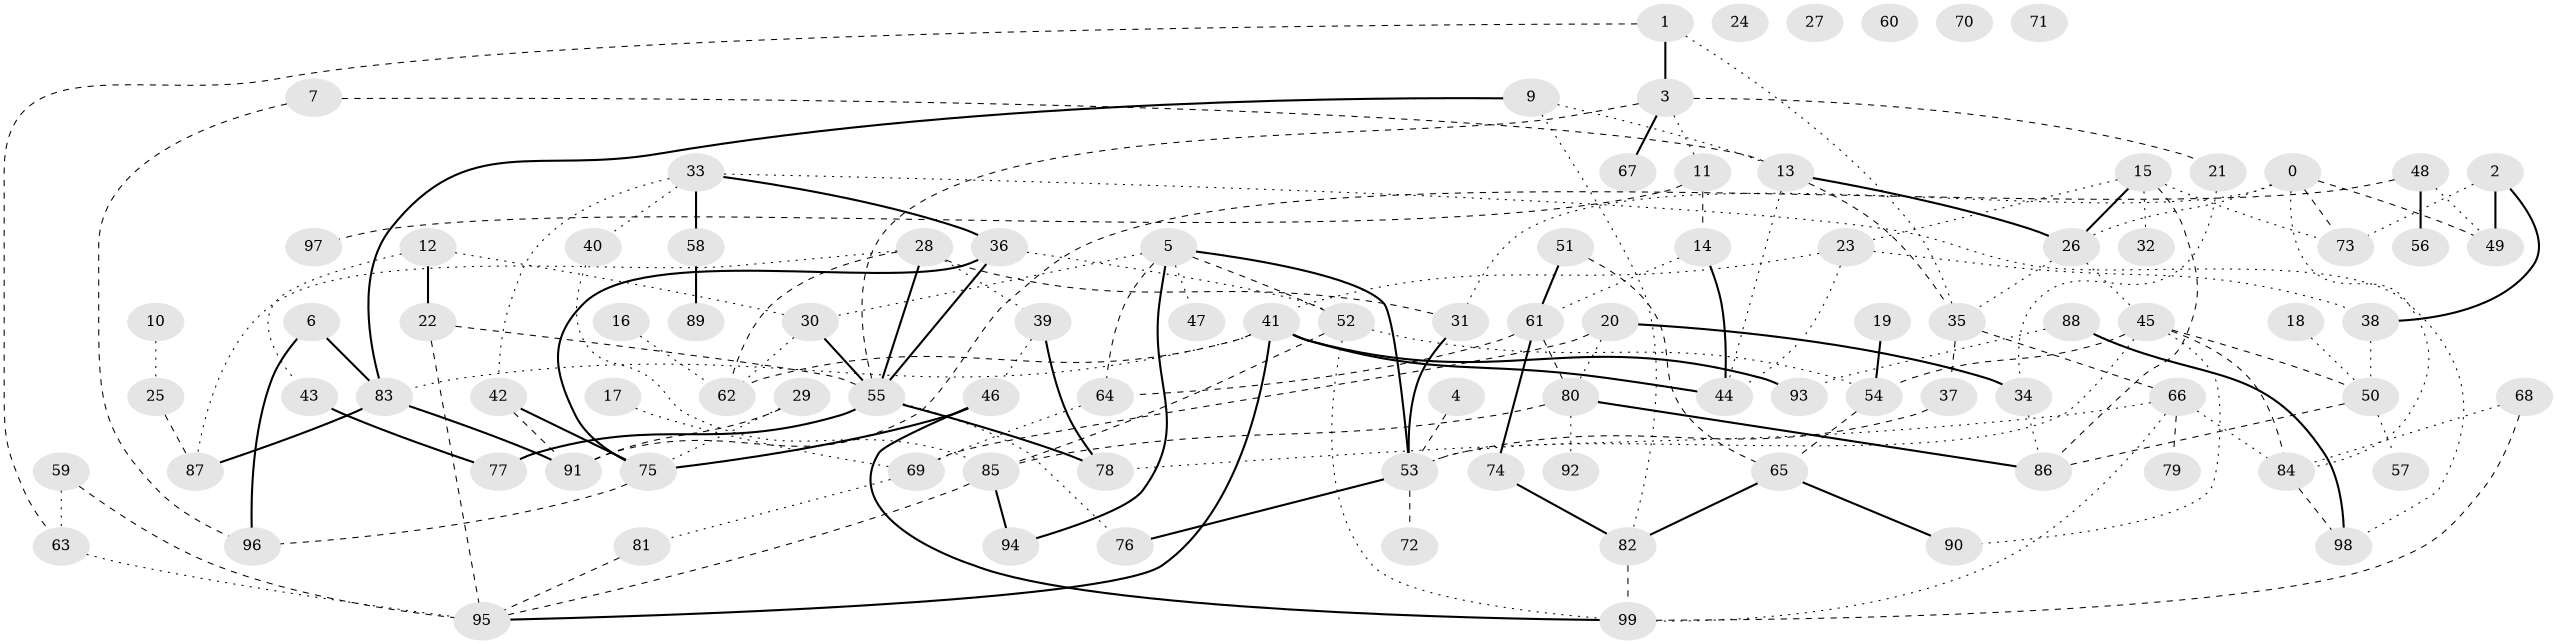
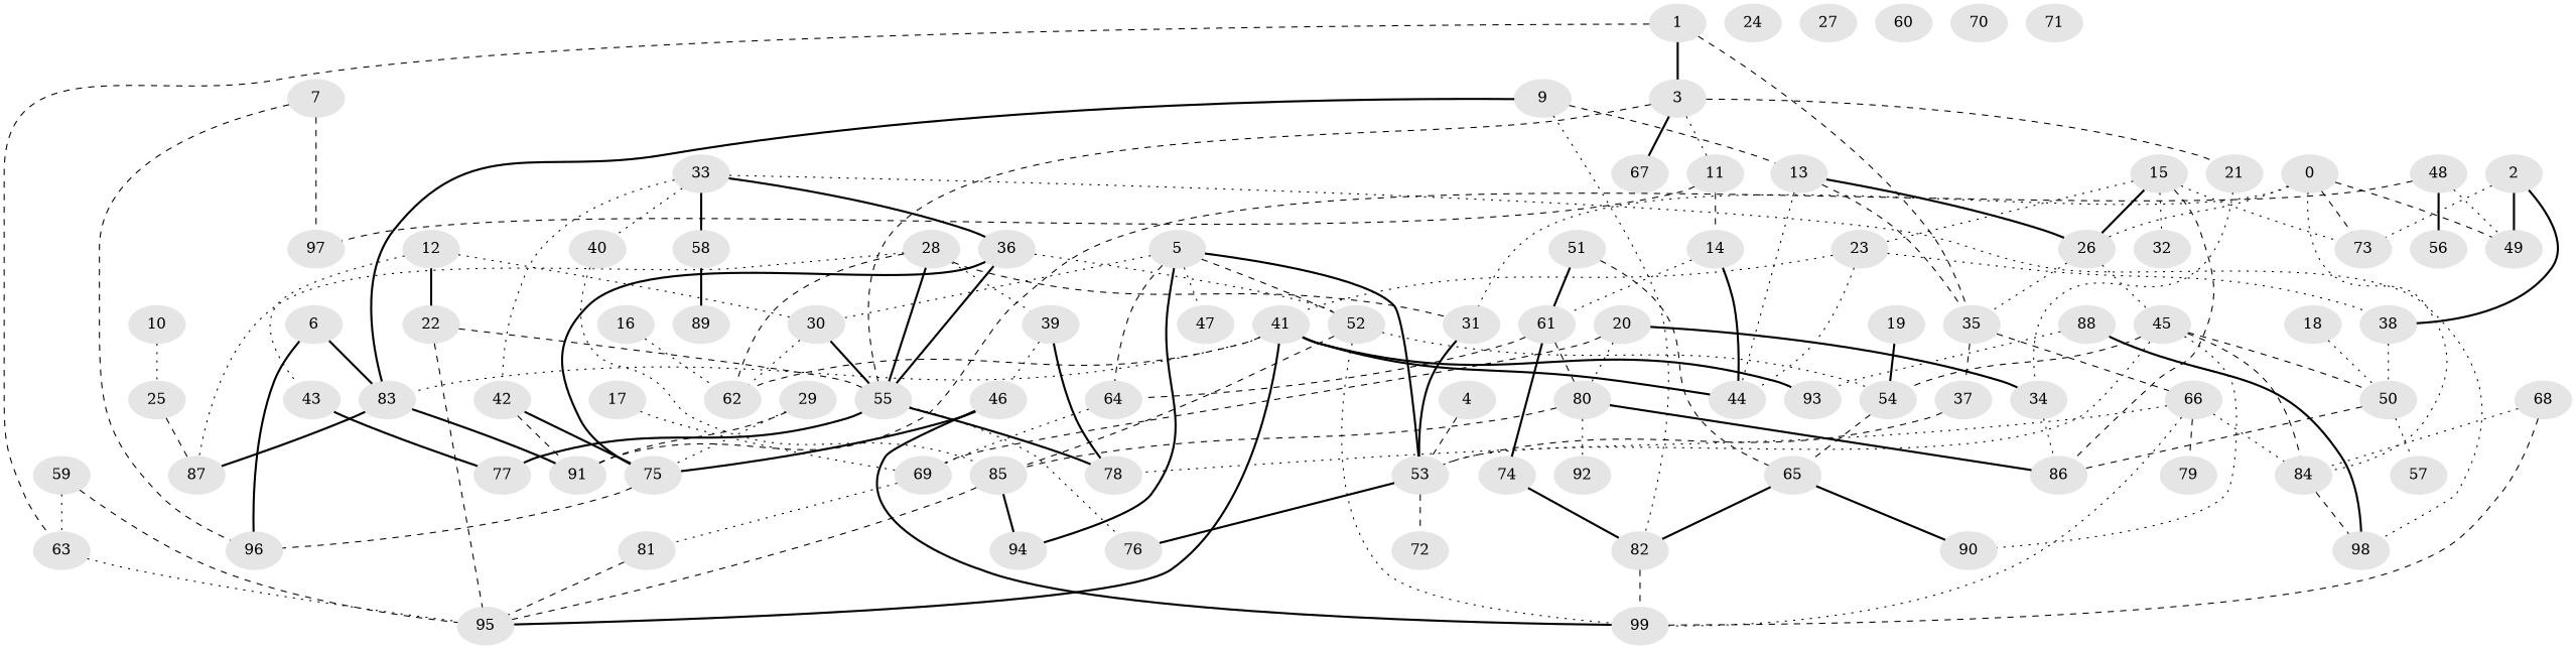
  graph {
    node [color=gray90 style=filled]
    edge [style=dotted]
    1
    3
    35
    63
    11
    21
    55
    67
    37
    66
    95
    2
    38
    49
    73
    50
    97
    14
    34
    78
    77
    76
    4
    53
    72
    5
    30
    47
    52
    64
    94
    62
    54
    85
    99
    69
    6
    83
    96
    87
    91
    7
    n43 [label=0]
    26
    31
    84
    45
    98
    9
    13
    82
    44
    10
    25
    61
    12
    22
    43
    65
    90
    80
    74
    15
    23
    32
    86
    41
    81
    16
    17
    18
    57
    19
    20
    92
    93
    24
    27
    28
    39
    46
    29
    75
    33
    36
    40
    42
    58
    89
    79
    48
    56
    51
    59
    60
    68
    70
    71
    88
    1 -- 3 [style=bold]
-   1 -- 35
+   1 -- 35 [style=dashed]
    1 -- 63 [style=dashed]
    3 -- 11
    3 -- 21 [style=dashed]
    3 -- 55 [style=dashed]
    3 -- 67 [style=bold]
    35 -- 37 [style=dashed]
    35 -- 66 [style=dashed]
    63 -- 95
    11 -- 97 [style=dashed]
    11 -- 14 [style=dashed]
    21 -- 34
    55 -- 78 [style=bold]
    55 -- 77 [style=bold]
    55 -- 76
    37 -- 53 [style=dashed]
    66 -- 78
    66 -- 99
    66 -- 84
    66 -- 79 [style=dashed]
    2 -- 38 [style=bold]
    2 -- 49 [style=bold]
    2 -- 73
    38 -- 50
    50 -- 86 [style=dashed]
    50 -- 57
    14 -- 44 [style=bold]
    14 -- 61
    34 -- 86
    4 -- 53 [style=dashed]
    53 -- 76 [style=bold]
    53 -- 72 [style=dashed]
    5 -- 53 [style=bold]
    5 -- 30
    5 -- 47
    5 -- 52 [style=dashed]
    5 -- 64 [style=dashed]
    5 -- 94 [style=bold]
    30 -- 55 [style=bold]
    30 -- 62
    52 -- 54
    52 -- 85 [style=dashed]
    52 -- 99
    64 -- 69
    54 -- 65 [style=dashed]
    85 -- 95 [style=dashed]
    85 -- 94 [style=bold]
    69 -- 81
    6 -- 83 [style=bold]
    6 -- 96 [style=bold]
    83 -- 87 [style=bold]
    83 -- 91 [style=bold]
-   7 -- 13 [style=dashed]
+   7 -- 97 [style=dashed]
    7 -- 96 [style=dashed]
    n43 -- 49 [style=dashed]
    n43 -- 73 [style=dashed]
    n43 -- 26
    n43 -- 31
    n43 -- 84
    26 -- 35
    26 -- 45
    31 -- 53 [style=bold]
    84 -- 98 [style=dashed]
    45 -- 50 [style=dashed]
    45 -- 53
    45 -- 54 [style=dashed]
    45 -- 84 [style=dashed]
    45 -- 90
    9 -- 83 [style=bold]
-   9 -- 13
+   9 -- 13 [style=dashed]
    9 -- 82
    13 -- 35 [style=dashed]
    13 -- 26 [style=bold]
    13 -- 44
    82 -- 99 [style=dashed]
    10 -- 25
    25 -- 87 [style=dashed]
    61 -- 64 [style=dashed]
    61 -- 80 [style=dashed]
    61 -- 74 [style=bold]
    12 -- 30
    12 -- 22 [style=bold]
    12 -- 43
    22 -- 55 [style=dashed]
    22 -- 95 [style=dashed]
    43 -- 77 [style=bold]
    65 -- 82 [style=bold]
    65 -- 90 [style=bold]
    80 -- 85 [style=dashed]
    80 -- 86 [style=bold]
    80 -- 92
    74 -- 82 [style=bold]
    15 -- 73
    15 -- 26 [style=bold]
    15 -- 23
    15 -- 32
    15 -- 86 [style=dashed]
    23 -- 38
    23 -- 44
    23 -- 41
    41 -- 95 [style=bold]
    41 -- 62 [style=dashed]
    41 -- 83
    41 -- 44 [style=bold]
    41 -- 93 [style=bold]
    81 -- 95 [style=dashed]
    16 -- 62
    17 -- 69
    18 -- 50
    19 -- 54 [style=bold]
    20 -- 34 [style=bold]
    20 -- 69 [style=dashed]
    20 -- 80
    28 -- 55 [style=bold]
    28 -- 62 [style=dashed]
    28 -- 87
    28 -- 31 [style=dashed]
    28 -- 39
    39 -- 78 [style=bold]
    39 -- 46
    46 -- 99 [style=bold]
    46 -- 75 [style=bold]
    29 -- 91 [style=dashed]
    29 -- 75
    75 -- 96 [style=dashed]
    33 -- 98
    33 -- 36 [style=bold]
    33 -- 40
    33 -- 42
    33 -- 58 [style=bold]
    36 -- 55 [style=bold]
    36 -- 52
    36 -- 75 [style=bold]
    40 -- 85
    42 -- 91 [style=dashed]
    42 -- 75 [style=bold]
    58 -- 89 [style=bold]
    48 -- 49
    48 -- 91 [style=dashed]
    48 -- 56 [style=bold]
    51 -- 61 [style=bold]
    51 -- 65 [style=dashed]
    59 -- 63
    59 -- 95 [style=dashed]
    68 -- 99 [style=dashed]
    68 -- 84
    88 -- 98 [style=bold]
    88 -- 93
  }
